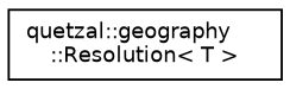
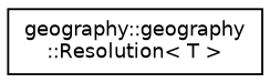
  digraph {
    rankdir=LR
-   n1 [color=black fillcolor=white fontname=Helvetica fontsize=10 height=0.2 label="quetzal::geography\l::Resolution\< T \>" shape=record style=filled width=0.4]
+   n1 [color=black fillcolor=white fontname=Helvetica fontsize=10 height=0.2 label="geography::geography\l::Resolution\< T \>" shape=record style=filled width=0.4]
  }
